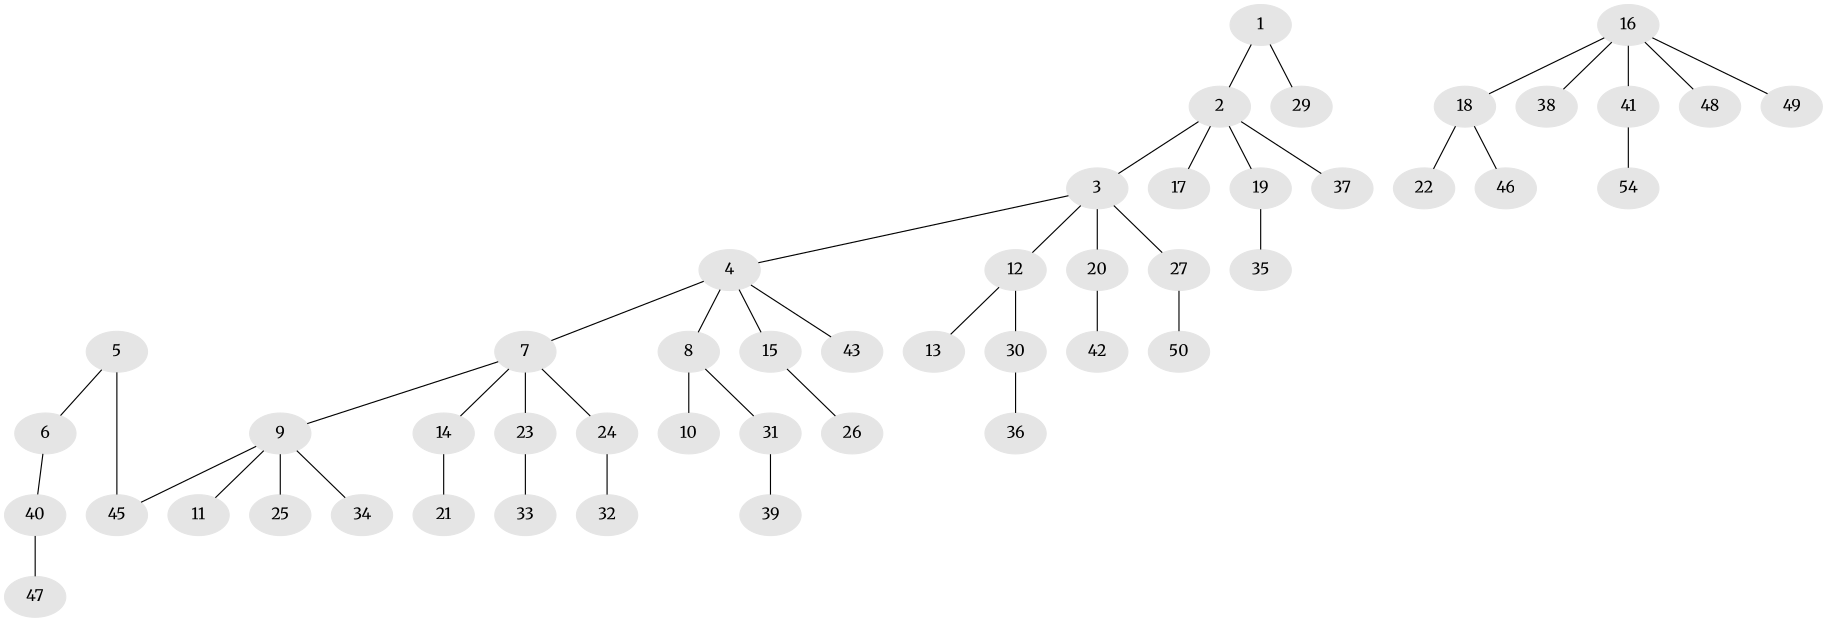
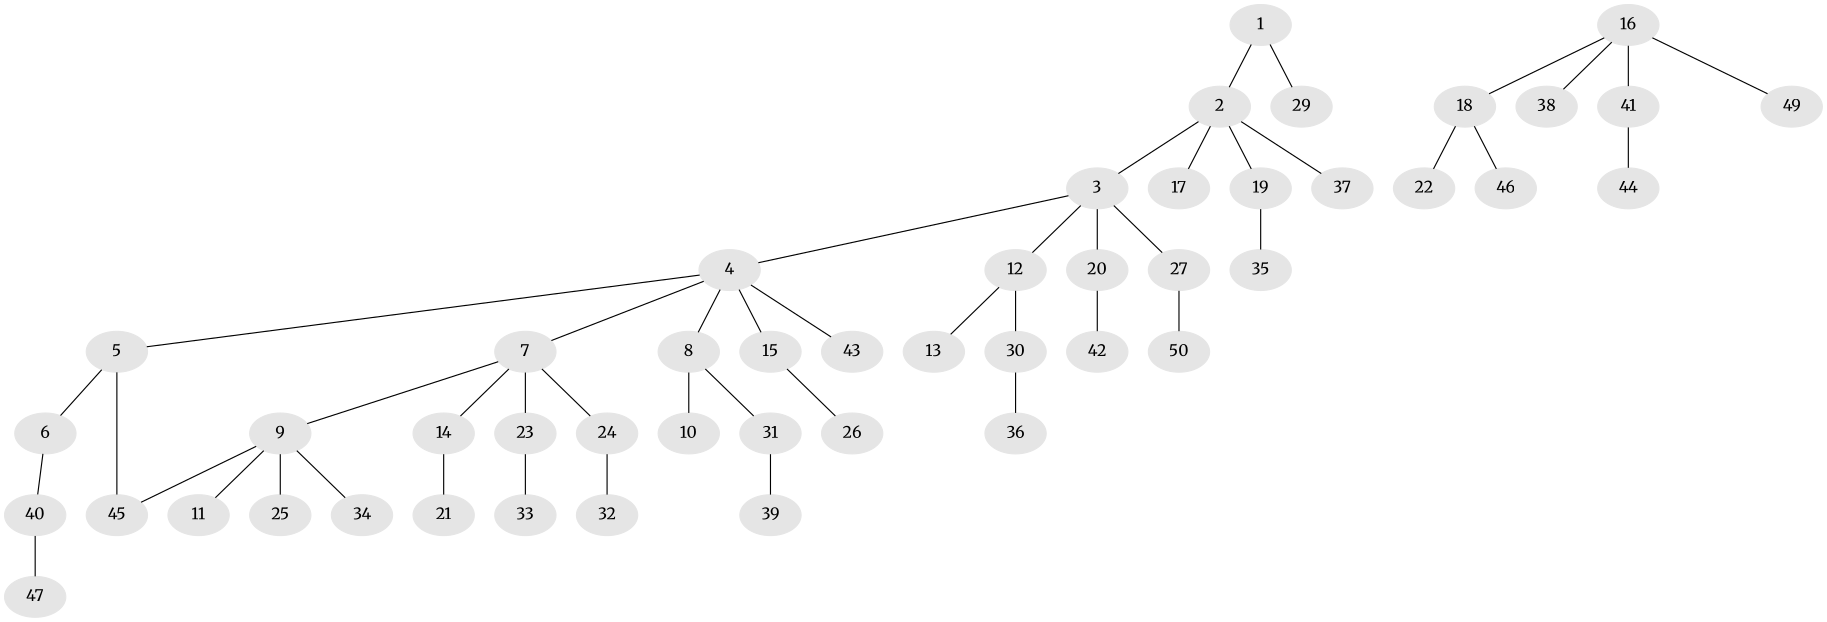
  graph {
    fontname=Merriweather
    node [color=gray90 fontname=Merriweather style=filled]
    edge [fontname=Merriweather]
    1
    2
    29
    3
    17
    19
    37
    4
    12
    20
    27
    35
    5
    7
    8
    15
    43
    13
    30
    42
    50
    6
    45
    9
    14
    23
    24
    10
    31
    26
    40
    47
    11
    25
    34
    21
    33
    32
    39
    16
    18
    38
    41
-   48
    49
    36
    22
    46
-   44 [label=54]
+   44
    1 -- 2
    1 -- 29
    2 -- 3
    2 -- 17
    2 -- 19
    2 -- 37
    3 -- 4
    3 -- 12
    3 -- 20
    3 -- 27
    19 -- 35
+   4 -- 5
    4 -- 7
    4 -- 8
    4 -- 15
    4 -- 43
    12 -- 13
    12 -- 30
    20 -- 42
    27 -- 50
    5 -- 6
    5 -- 45
    7 -- 9
    7 -- 14
    7 -- 23
    7 -- 24
    8 -- 10
    8 -- 31
    15 -- 26
    30 -- 36
    6 -- 40
    9 -- 45
    9 -- 11
    9 -- 25
    9 -- 34
    14 -- 21
    23 -- 33
    24 -- 32
    31 -- 39
    40 -- 47
    16 -- 18
    16 -- 38
    16 -- 41
-   16 -- 48
    16 -- 49
    18 -- 22
    18 -- 46
    41 -- 44
  }
